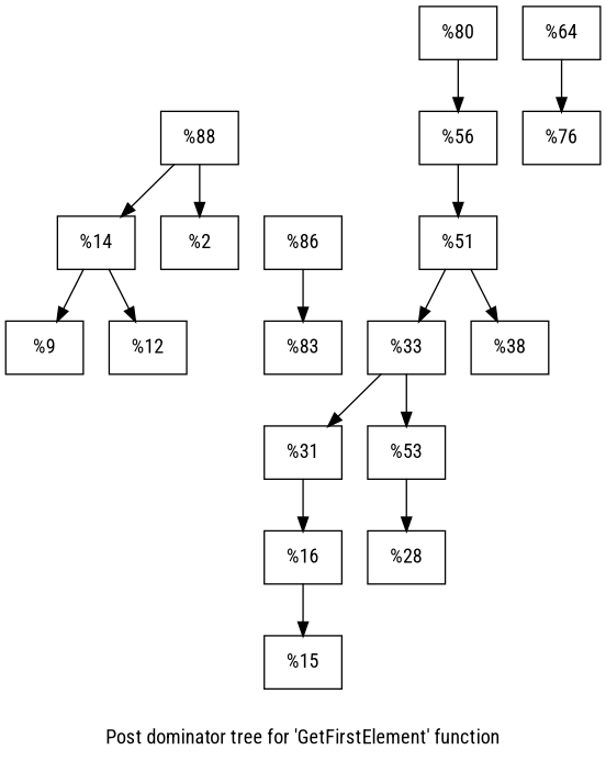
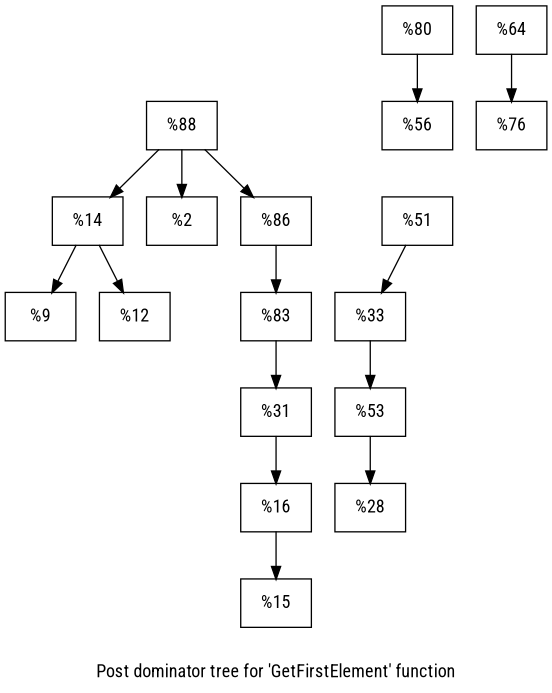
  digraph {
    fontname="Roboto Condensed"
    label="Post dominator tree for 'GetFirstElement' function"
    node [fontname="Roboto Condensed" shape=record]
    edge [fontname="Roboto Condensed"]
    n1 [label="{%88}"]
    n2 [label="{%14}"]
    n3 [label="{%2}"]
    n4 [label="{%86}"]
    n5 [label="{%9}"]
    n6 [label="{%12}"]
    n7 [label="{%83}"]
    n8 [label="{%80}"]
    n9 [label="{%56}"]
    n10 [label="{%51}"]
    n11 [label="{%33}"]
-   n12 [label="{%38}"]
    n13 [label="{%64}"]
    n14 [label="{%76}"]
    n15 [label="{%31}"]
    n16 [label="{%53}"]
    n17 [label="{%16}"]
    n18 [label="{%28}"]
    n19 [label="{%15}"]
    n1 -> n2
    n1 -> n3
+   n1 -> n4
    n2 -> n5
    n2 -> n6
    n4 -> n7
    n8 -> n9
-   n9 -> n10
    n10 -> n11
-   n10 -> n12
-   n11 -> n15
+   n7 -> n15
    n11 -> n16
    n13 -> n14
    n15 -> n17
    n16 -> n18
    n17 -> n19
  }
